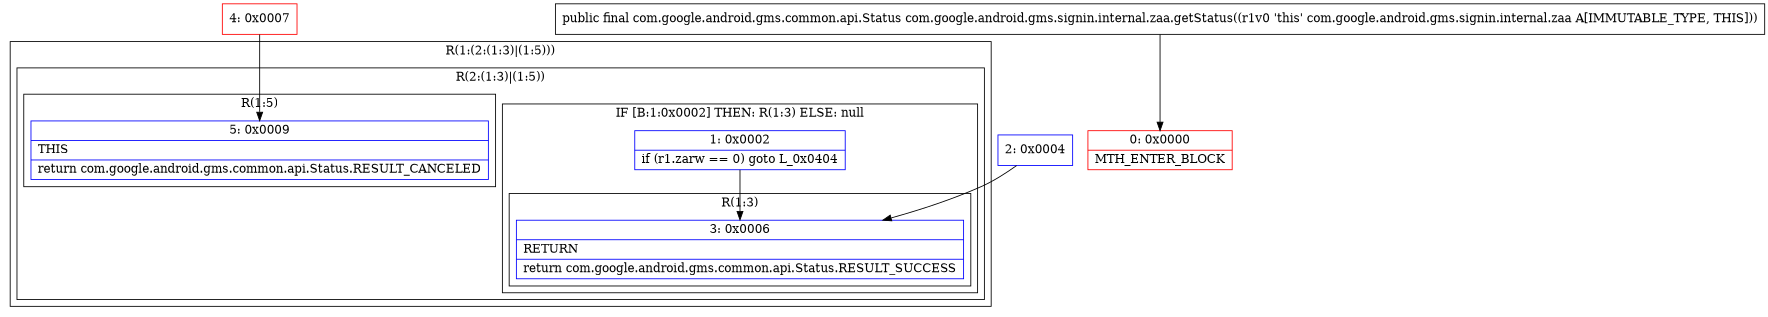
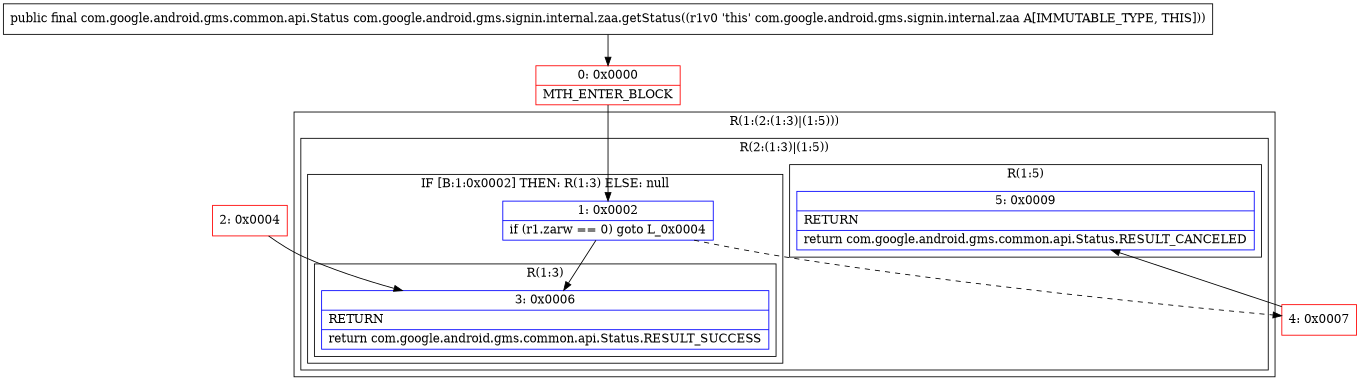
  digraph {
    node [color=blue shape=record]
    n1 [label="{3\:\ 0x0006|RETURN\l|return com.google.android.gms.common.api.Status.RESULT_SUCCESS\l}"]
-   n2 [label="{1\:\ 0x0002|if (r1.zarw == 0) goto L_0x0404\l}"]
-   n3 [label="{5\:\ 0x0009|THIS\l|return com.google.android.gms.common.api.Status.RESULT_CANCELED\l}"]
+   n2 [label="{1\:\ 0x0002|if (r1.zarw == 0) goto L_0x0004\l}"]
+   n3 [label="{5\:\ 0x0009|RETURN\l|return com.google.android.gms.common.api.Status.RESULT_CANCELED\l}"]
    n4 [color=red label="{4\:\ 0x0007}"]
-   n5 [label="{2\:\ 0x0004}"]
+   n5 [color=red label="{2\:\ 0x0004}"]
    n6 [color=red label="{0\:\ 0x0000|MTH_ENTER_BLOCK\l}"]
    n7 [label="{public final com.google.android.gms.common.api.Status com.google.android.gms.signin.internal.zaa.getStatus((r1v0 'this' com.google.android.gms.signin.internal.zaa A[IMMUTABLE_TYPE, THIS])) }" color=""]
    subgraph cluster_1 {
      label="R(1:(2:(1:3)|(1:5)))"
      subgraph cluster_2 {
        label="R(2:(1:3)|(1:5))"
        subgraph cluster_3 {
          label="IF [B:1:0x0002] THEN: R(1:3) ELSE: null"
          n2
          subgraph cluster_4 {
            label="R(1:3)"
            n1
          }
        }
        subgraph cluster_5 {
          label="R(1:5)"
          n3
        }
      }
    }
    n2 -> n1
+   n2 -> n4 [style=dashed]
    n4 -> n3
    n5 -> n1
+   n6 -> n2
    n7 -> n6
  }
